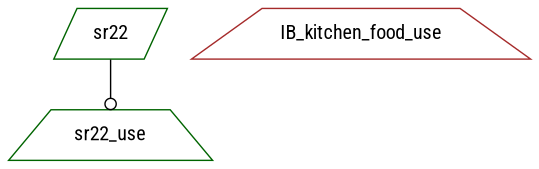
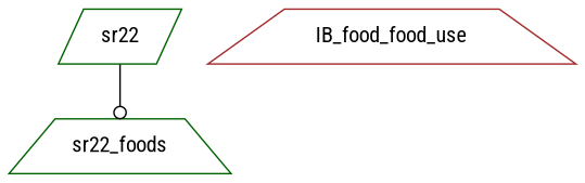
  digraph {
    fontname="Roboto Condensed"
    node [color=darkgreen shape=trapezium fontname="Roboto Condensed"]
    sr22 [call=load_sr22_data zipfile="'sr22.ZIP'" shape=parallelogram]
-   sr22_foods [call=get_foods label=sr22_use]
-   IB_kitchen_food_use [call="read.csv" file="'IB_kitchen.txt'" header=FALSE color=brown]
+   sr22_foods [call=get_foods]
+   IB_kitchen_food_use [call="read.csv" file="'IB_kitchen.txt'" header=FALSE color=brown label=IB_food_food_use]
    sr22 -> sr22_foods [arg=sr22 arrowhead=odot fontname="Roboto Condensed"]
  }
